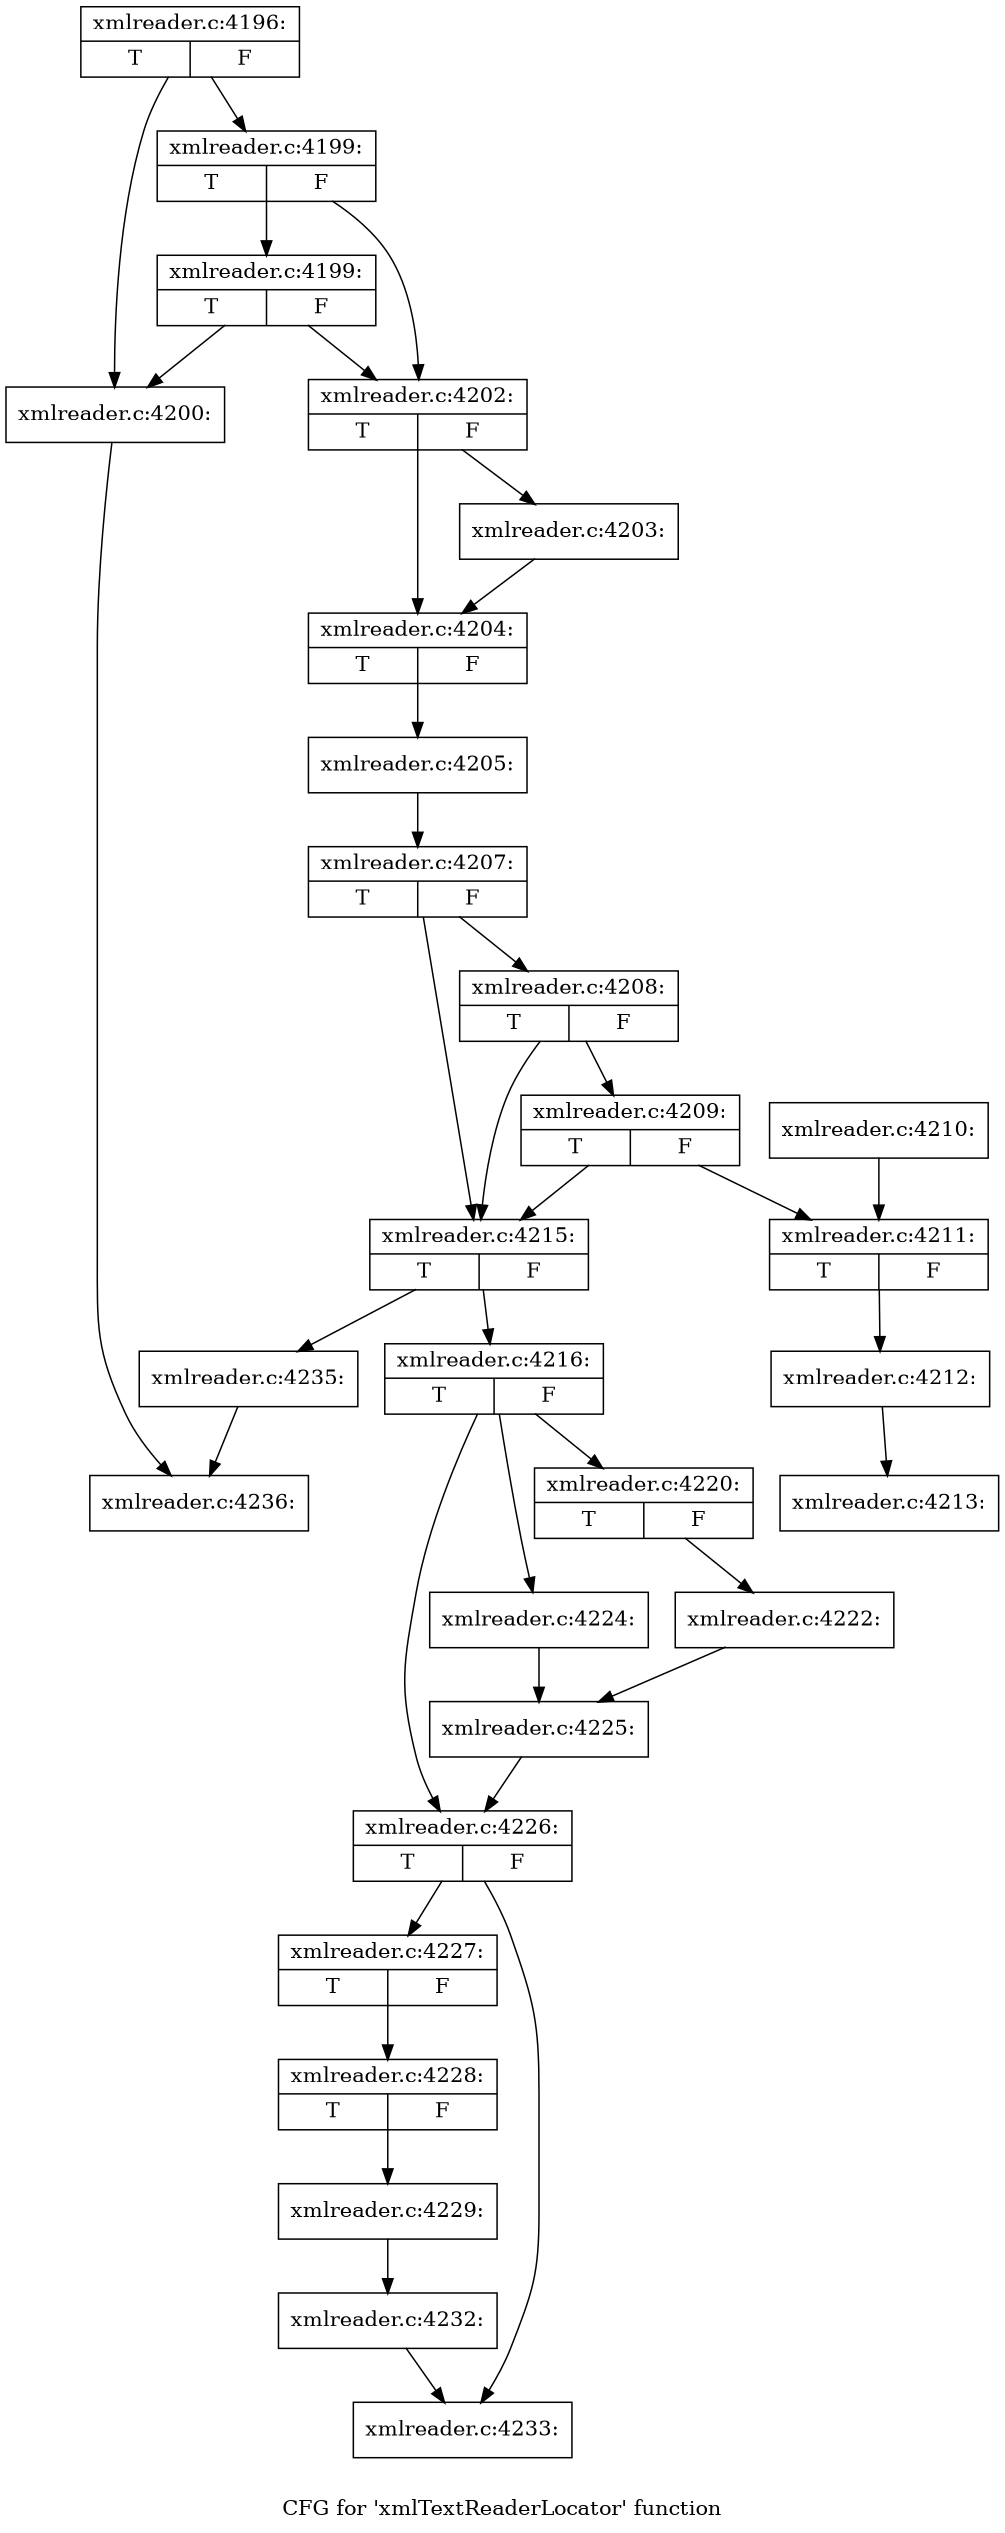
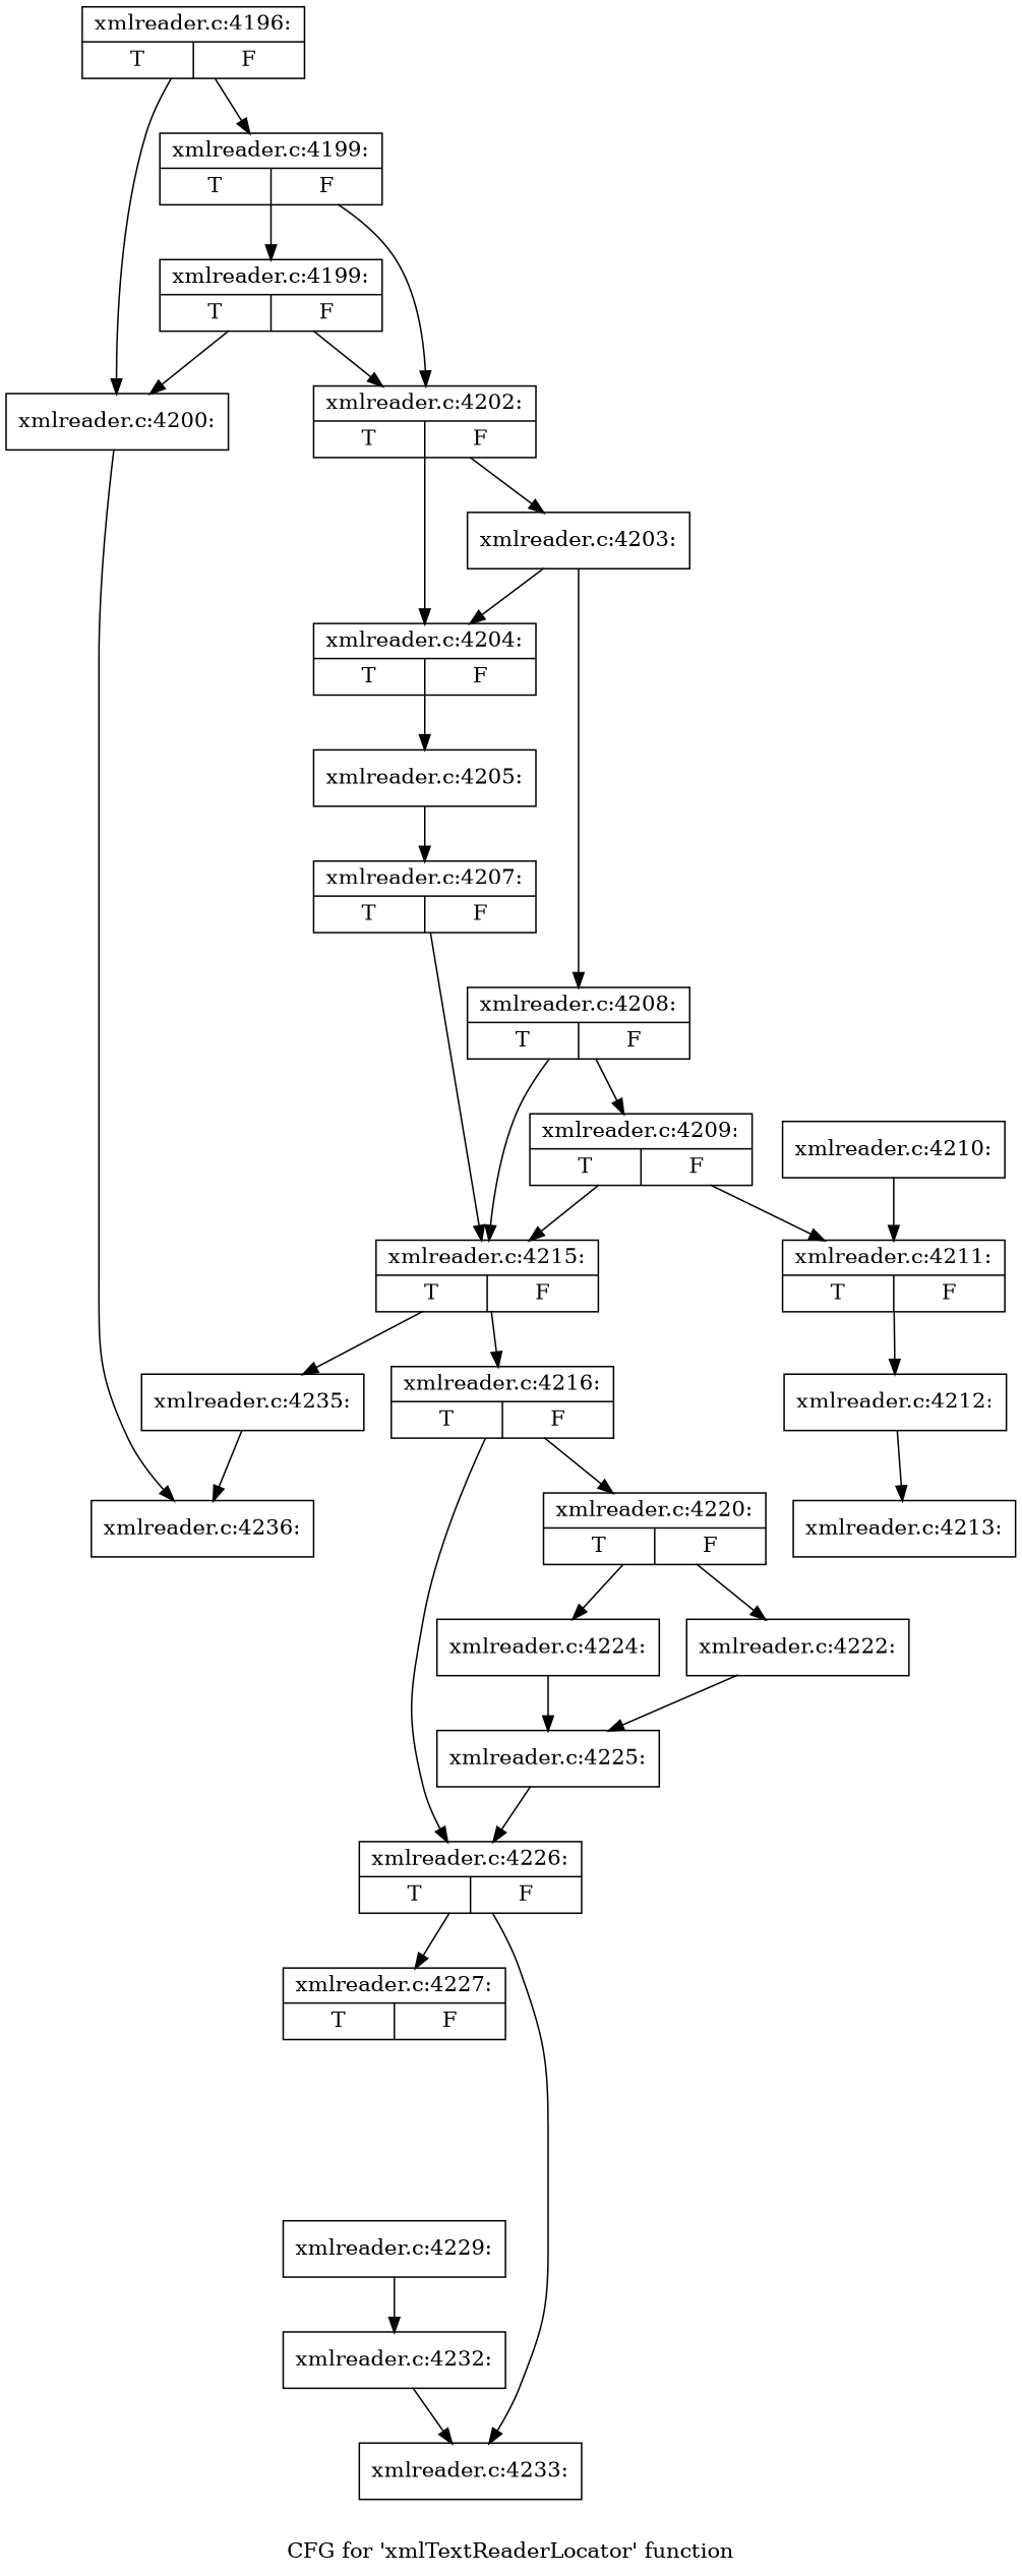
  digraph {
    label="CFG for 'xmlTextReaderLocator' function"
    node [shape=record]
    n1 [label="{xmlreader.c:4196:|{<s0>T|<s1>F}}"]
    n2 [label="{xmlreader.c:4200:}"]
    n3 [label="{xmlreader.c:4199:|{<s0>T|<s1>F}}"]
    n4 [label="{xmlreader.c:4236:}"]
    n5 [label="{xmlreader.c:4199:|{<s0>T|<s1>F}}"]
    n6 [label="{xmlreader.c:4202:|{<s0>T|<s1>F}}"]
    n7 [label="{xmlreader.c:4203:}"]
    n8 [label="{xmlreader.c:4204:|{<s0>T|<s1>F}}"]
    n9 [label="{xmlreader.c:4205:}"]
    n10 [label="{xmlreader.c:4207:|{<s0>T|<s1>F}}"]
    n11 [label="{xmlreader.c:4208:|{<s0>T|<s1>F}}"]
    n12 [label="{xmlreader.c:4215:|{<s0>T|<s1>F}}"]
    n13 [label="{xmlreader.c:4209:|{<s0>T|<s1>F}}"]
    n14 [label="{xmlreader.c:4216:|{<s0>T|<s1>F}}"]
    n15 [label="{xmlreader.c:4235:}"]
    n16 [label="{xmlreader.c:4211:|{<s0>T|<s1>F}}"]
    n17 [label="{xmlreader.c:4220:|{<s0>T|<s1>F}}"]
    n18 [label="{xmlreader.c:4226:|{<s0>T|<s1>F}}"]
    n19 [label="{xmlreader.c:4210:}"]
    n20 [label="{xmlreader.c:4212:}"]
    n21 [label="{xmlreader.c:4213:}"]
    n22 [label="{xmlreader.c:4222:}"]
    n23 [label="{xmlreader.c:4224:}"]
    n24 [label="{xmlreader.c:4227:|{<s0>T|<s1>F}}"]
    n25 [label="{xmlreader.c:4233:}"]
    n26 [label="{xmlreader.c:4225:}"]
-   n27 [label="{xmlreader.c:4228:|{<s0>T|<s1>F}}"]
    n28 [label="{xmlreader.c:4229:}"]
    n29 [label="{xmlreader.c:4232:}"]
    n1 -> n2
    n1 -> n3
    n2 -> n4
    n3 -> n5
    n3 -> n6
    n5 -> n2
    n5 -> n6
    n6 -> n7
    n6 -> n8
    n7 -> n8
    n8 -> n9
    n9 -> n10
-   n10 -> n11
+   n7 -> n11
    n10 -> n12
    n11 -> n12
    n11 -> n13
    n12 -> n14
    n12 -> n15
    n13 -> n12
    n13 -> n16
    n14 -> n17
    n14 -> n18
    n15 -> n4
    n16 -> n20
    n17 -> n22
-   n14 -> n23
+   n17 -> n23
    n18 -> n24
    n18 -> n25
    n19 -> n16
    n20 -> n21
    n22 -> n26
    n23 -> n26
-   n24 -> n27
    n26 -> n18
-   n27 -> n28
    n28 -> n29
    n29 -> n25
  }
